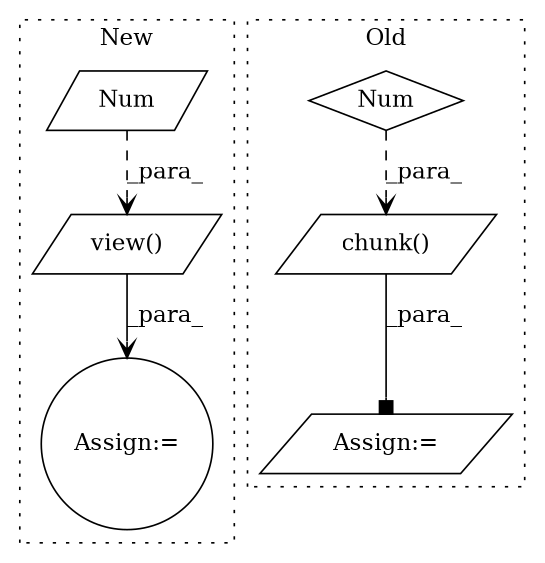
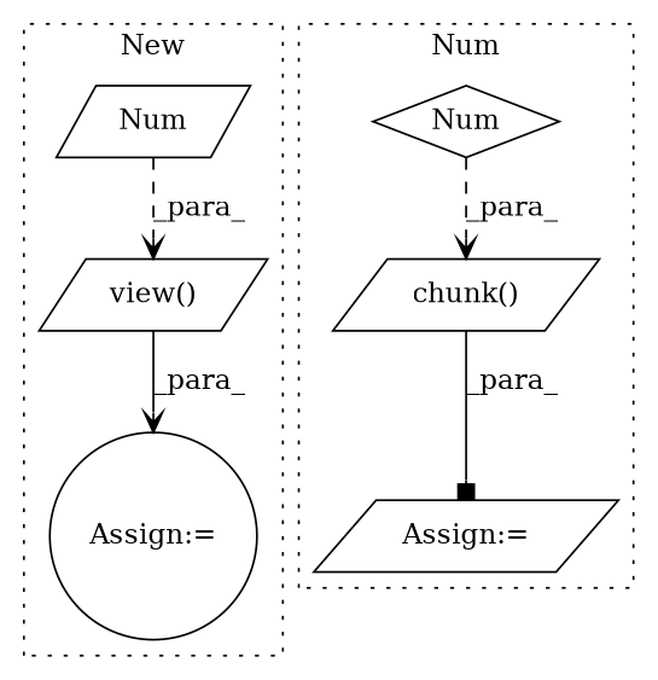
  digraph {
    node [a=75 shape=parallelogram]
    edge [style=solid arrowhead=vee]
    n1 [l="17,1" label="view()" s="1400,1453"]
    n2 [a=76 l=2 label=Num s=1429]
    n3 [a=68 l=3 label="Assign:=" s=1397 shape=circle]
    n4 [l="9,8" label="chunk()" s="1410,1420"]
    n5 [a=76 l=1 label=Num s=1419 shape=diamond]
    n6 [a=68 l=6 label="Assign:=" s=1404]
    subgraph cluster_1 {
      label=New
      style=dotted
      n1
      n2
      n3
    }
    subgraph cluster_2 {
-     label=Old
+     label=Num
      style=dotted
      n4
      n5
      n6
    }
    n1 -> n3 [label=_para_]
    n2 -> n1 [label=_para_ style=dashed]
    n4 -> n6 [label=_para_ arrowhead=box]
    n5 -> n4 [label=_para_ style=dashed]
  }
